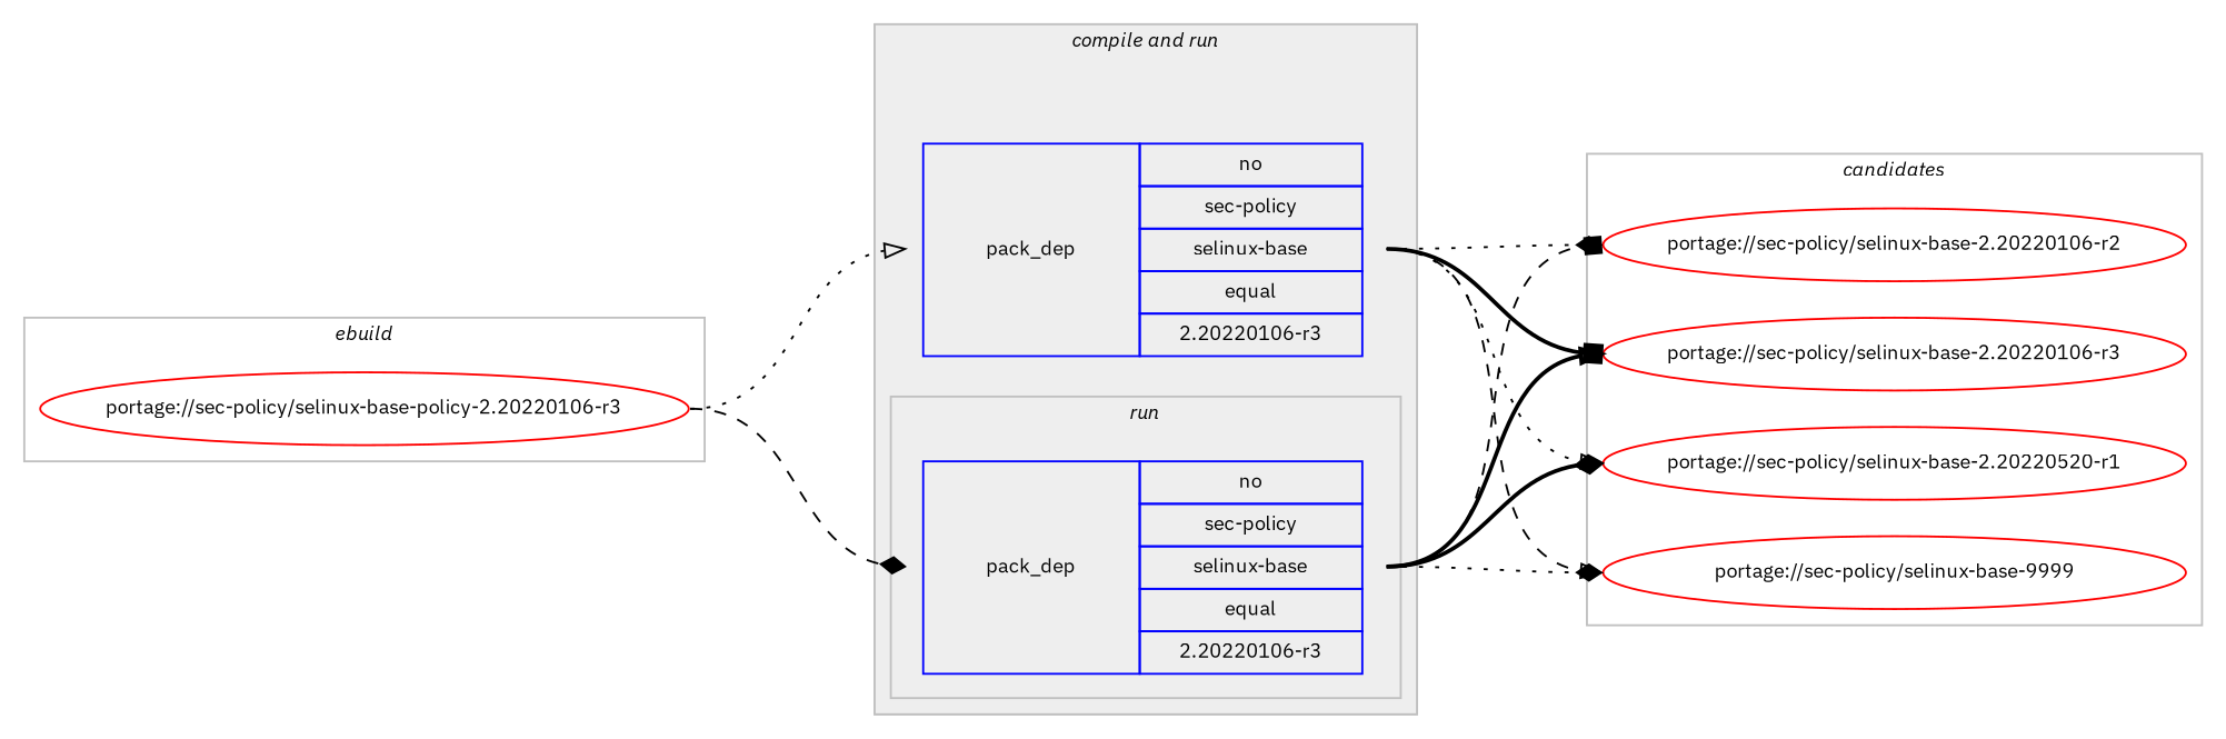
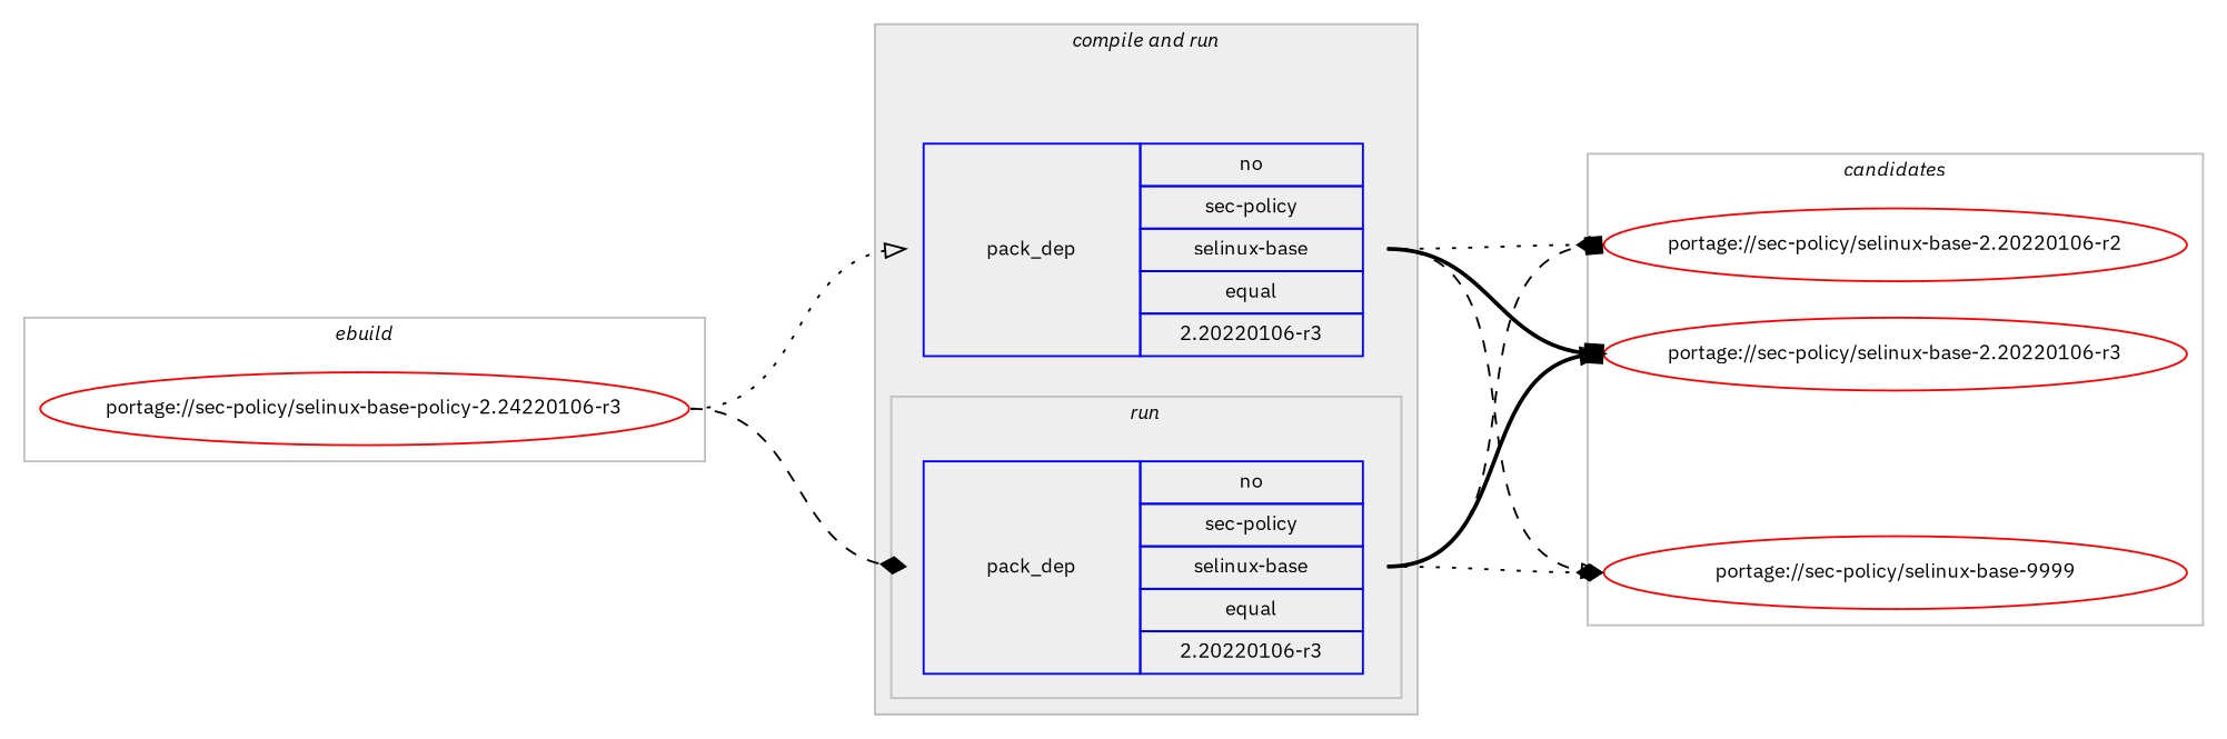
  digraph {
    compound=true
    concentrate=true
    fontname="IBM Plex Sans"
    fontsize=10
    newrank=true
    rankdir=LR
    ranksep=1.5
    node [color=red fontname="IBM Plex Sans" fontsize=10]
    edge [arrowhead=onormal fontname="IBM Plex Sans" headport=w style=dotted tailport=e weight=100]
-   n1 [label="portage://sec-policy/selinux-base-policy-2.20220106-r3" width=4]
+   n1 [label="portage://sec-policy/selinux-base-policy-2.24220106-r3" width=4]
    n2 [color=blue label=<<TABLE BORDER="0" CELLBORDER="1" CELLSPACING="0" CELLPADDING="4" WIDTH="220"><TR><TD ROWSPAN="6" CELLPADDING="30">pack_dep</TD></TR><TR><TD WIDTH="110">no</TD></TR><TR><TD>sec-policy</TD></TR><TR><TD>selinux-base</TD></TR><TR><TD>equal</TD></TR><TR><TD>2.20220106-r3</TD></TR></TABLE>> shape=none]
    n3 [color=blue label=<<TABLE BORDER="0" CELLBORDER="1" CELLSPACING="0" CELLPADDING="4" WIDTH="220"><TR><TD ROWSPAN="6" CELLPADDING="30">pack_dep</TD></TR><TR><TD WIDTH="110">no</TD></TR><TR><TD>sec-policy</TD></TR><TR><TD>selinux-base</TD></TR><TR><TD>equal</TD></TR><TR><TD>2.20220106-r3</TD></TR></TABLE>> shape=none]
    n4 [label="portage://sec-policy/selinux-base-2.20220106-r2" width=4]
    n5 [label="portage://sec-policy/selinux-base-2.20220106-r3" width=4]
-   n6 [label="portage://sec-policy/selinux-base-2.20220520-r1" width=4]
    n7 [label="portage://sec-policy/selinux-base-9999" width=4]
    subgraph cluster_1 {
      color=gray
      label=<<i>ebuild</i>>
      rank=same
      n1
    }
    subgraph cluster_2 {
      color=gray
      label=<<i>dependencies</i>>
      subgraph cluster_3 {
        color=gray
        fillcolor="#eeeeee"
        label=<<i>compile</i>>
        style=filled
        subgraph sub_4 {
          color=gray
          fillcolor="#eeeeee"
          label=<<i>compile</i>>
          style=filled
          n2
        }
      }
      subgraph cluster_5 {
        color=gray
        fillcolor="#eeeeee"
        label=<<i>compile and run</i>>
        style=filled
      }
      subgraph cluster_6 {
        color=gray
        fillcolor="#eeeeee"
        label=<<i>run</i>>
        style=filled
        subgraph sub_7 {
          color=gray
          fillcolor="#eeeeee"
          label=<<i>run</i>>
          style=filled
          n3
        }
      }
    }
    subgraph cluster_8 {
      color=gray
      label=<<i>candidates</i>>
      rank=same
      subgraph sub_9 {
        color=black
        label=<<i>candidates</i>>
        nodesep=1
        rank=same
        n4
        n5
-       n6
        n7
      }
      subgraph sub_10 {
        color=black
        label=<<i>candidates</i>>
        nodesep=1
        rank=same
        n4
        n5
-       n6
        n7
      }
    }
    n1 -> n2 [weight=20]
    n1 -> n3 [arrowhead=diamond style=dashed weight=20]
    n2 -> n4 [arrowhead=diamond]
    n2 -> n5 [arrowhead=box style=bold]
-   n2 -> n6
    n2 -> n7 [style=dashed]
    n3 -> n4 [arrowhead=box style=dashed]
    n3 -> n5 [style=bold]
-   n3 -> n6 [arrowhead=diamond style=bold]
    n3 -> n7 [arrowhead=diamond]
  }
